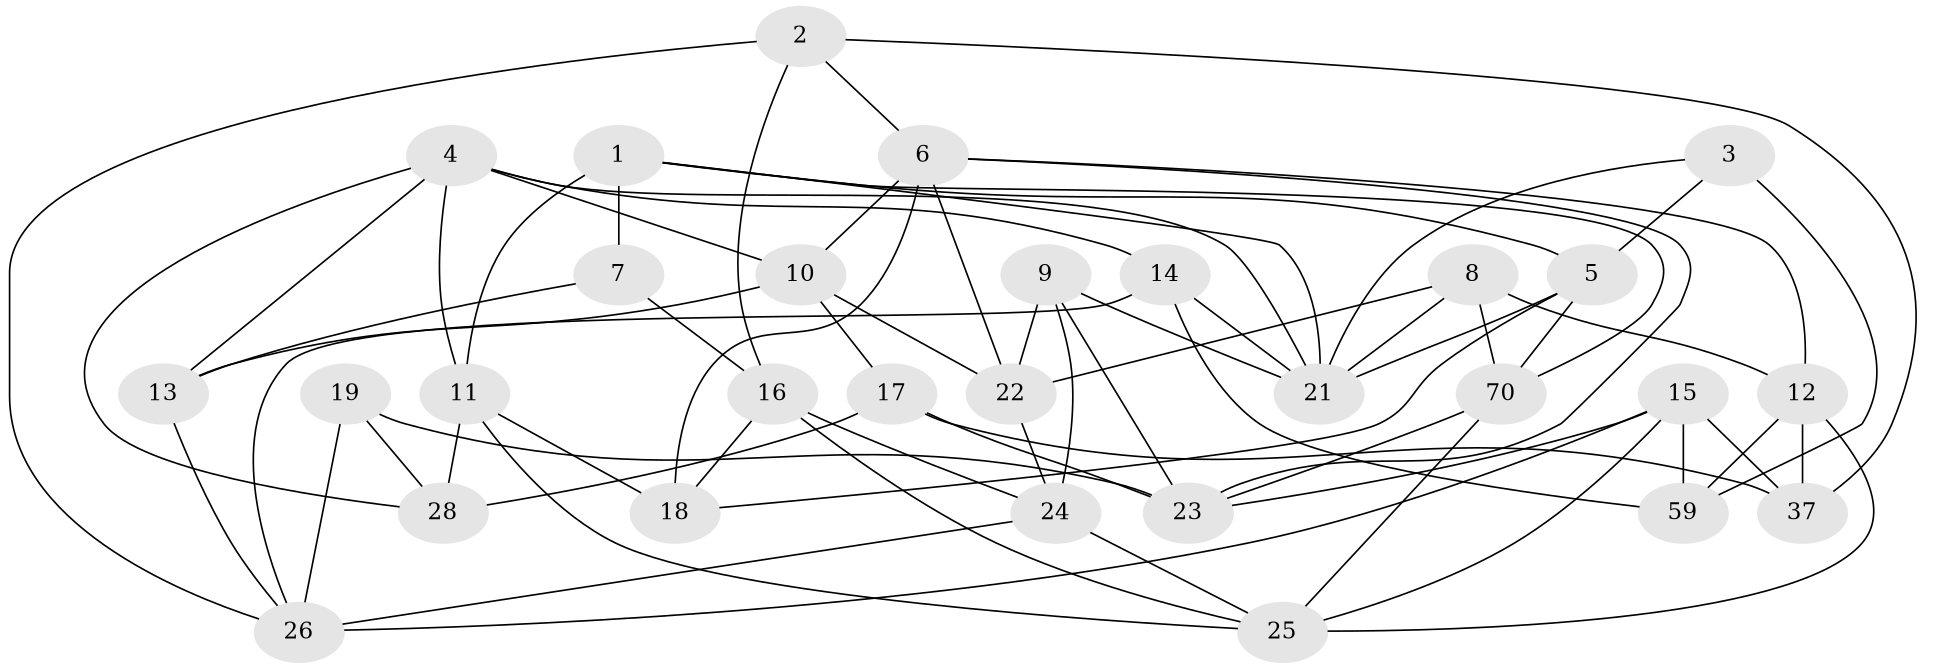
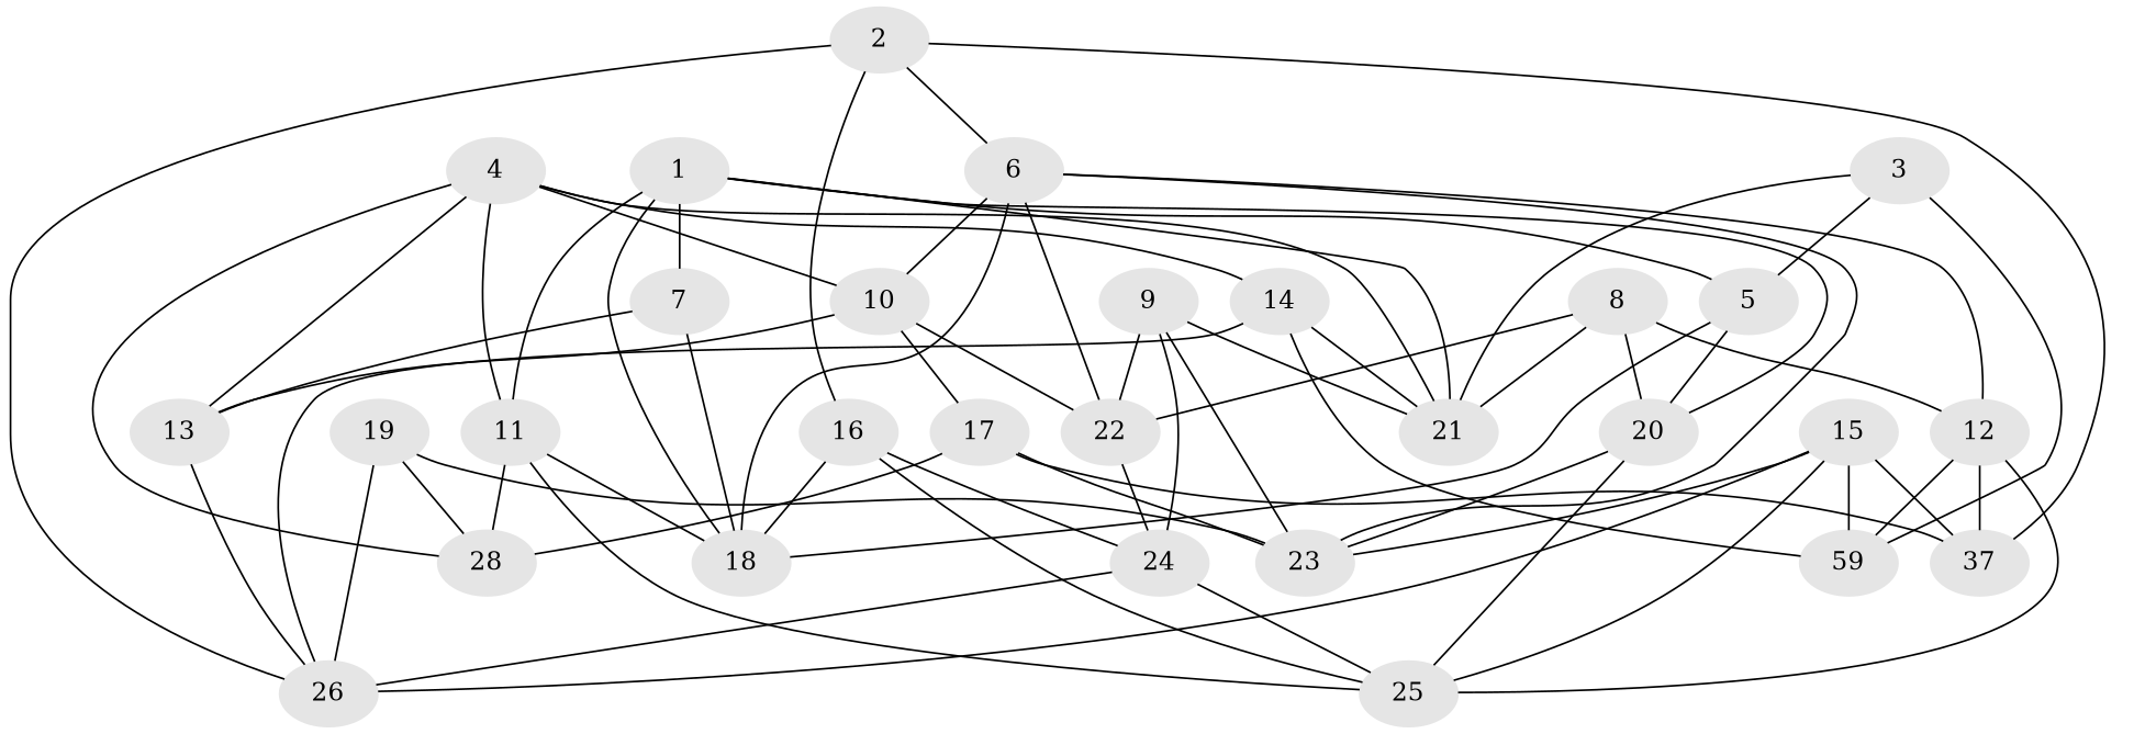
  graph {
    node [color=gray90 style=filled]
    edge [weight=1.0]
    1
    5
    7
    11
    18
-   20 [label=70]
+   20
    21
    16
    13
    28
    25
    23
    2
    6
    26
    n16 [label=37]
    10
    12
    22
    24
    3
    n22 [label=59]
    4
    14
    17
    8
    9
    15
    19
    1 -- 5
    1 -- 7
    1 -- 11
+   1 -- 18
    1 -- 20
    1 -- 21
    5 -- 18
    5 -- 20
-   5 -- 21 [weight=2.0]
-   7 -- 16
+   7 -- 18
    7 -- 13 [weight=2.0]
    11 -- 18
    11 -- 28 [weight=2.0]
    11 -- 25
    20 -- 25
    20 -- 23 [weight=2.0]
    16 -- 18
    16 -- 25
    16 -- 24
    13 -- 26
    2 -- 16 [weight=2.0]
    2 -- 6
    2 -- 26
    2 -- n16 [weight=2.0]
    6 -- 18
    6 -- 23
    6 -- 10
    6 -- 12
    6 -- 22
    10 -- 13 [weight=2.0]
    10 -- 22
    10 -- 17
    12 -- 25
    12 -- n16
    12 -- n22 [weight=2.0]
    22 -- 24
    24 -- 25
    24 -- 26
    3 -- 5
    3 -- 21
    3 -- n22 [weight=2.0]
    4 -- 11
    4 -- 21
    4 -- 13
    4 -- 28
    4 -- 10
    4 -- 14
    14 -- 21
    14 -- 26
    14 -- n22
    17 -- 28
    17 -- 23
    17 -- n16
    8 -- 20
    8 -- 21
    8 -- 12
    8 -- 22
    9 -- 21
    9 -- 23 [weight=2.0]
    9 -- 22
    9 -- 24 [weight=2.0]
    15 -- 25
    15 -- 23
    15 -- 26
    15 -- n16 [weight=2.0]
    15 -- n22
    19 -- 28 [weight=2.0]
    19 -- 23
    19 -- 26
  }
